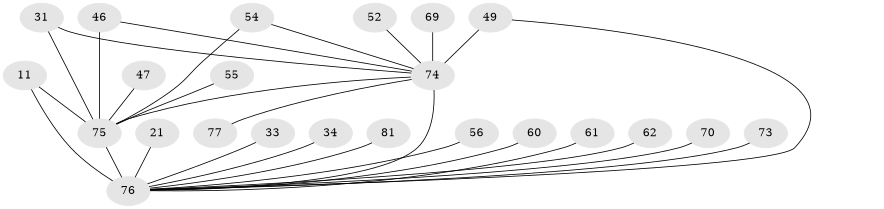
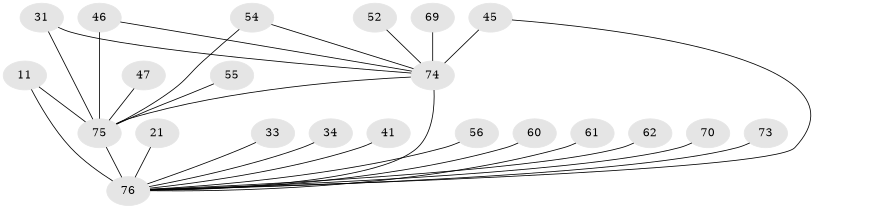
  graph {
    node [color=gray90 style=filled]
    edge [weight=2]
    75 [super="+32+66+71+48+72"]
    76 [super="+13+10+27"]
    11
    21
    74 [super="+65+51+14+67+36+38"]
-   77
    31
    33
    34
-   41 [label=81]
+   41
    46 [super="+44"]
    47
-   49 [super="+42"]
+   49 [super="+42" label=45]
    52
    n15 [label=54]
    55
    56
    60
    61
    62
    69
    70
    73
    75 -- 76 [weight=39]
    11 -- 75 [weight=""]
    11 -- 76 [weight=""]
    21 -- 76
    74 -- 75 [weight=15]
    74 -- 76 [weight=20]
-   74 -- 77 [weight=""]
    31 -- 75 [weight=""]
    31 -- 74 [weight=""]
    33 -- 76
    34 -- 76
    41 -- 76 [weight=""]
    46 -- 75 [weight=6]
    46 -- 74 [weight=""]
    47 -- 75 [weight=""]
    49 -- 76 [weight=""]
    49 -- 74
    52 -- 74
    n15 -- 75 [weight=""]
    n15 -- 74 [weight=""]
    55 -- 75
    56 -- 76
    60 -- 76
    61 -- 76
    62 -- 76
    69 -- 74
    70 -- 76
    73 -- 76
  }
